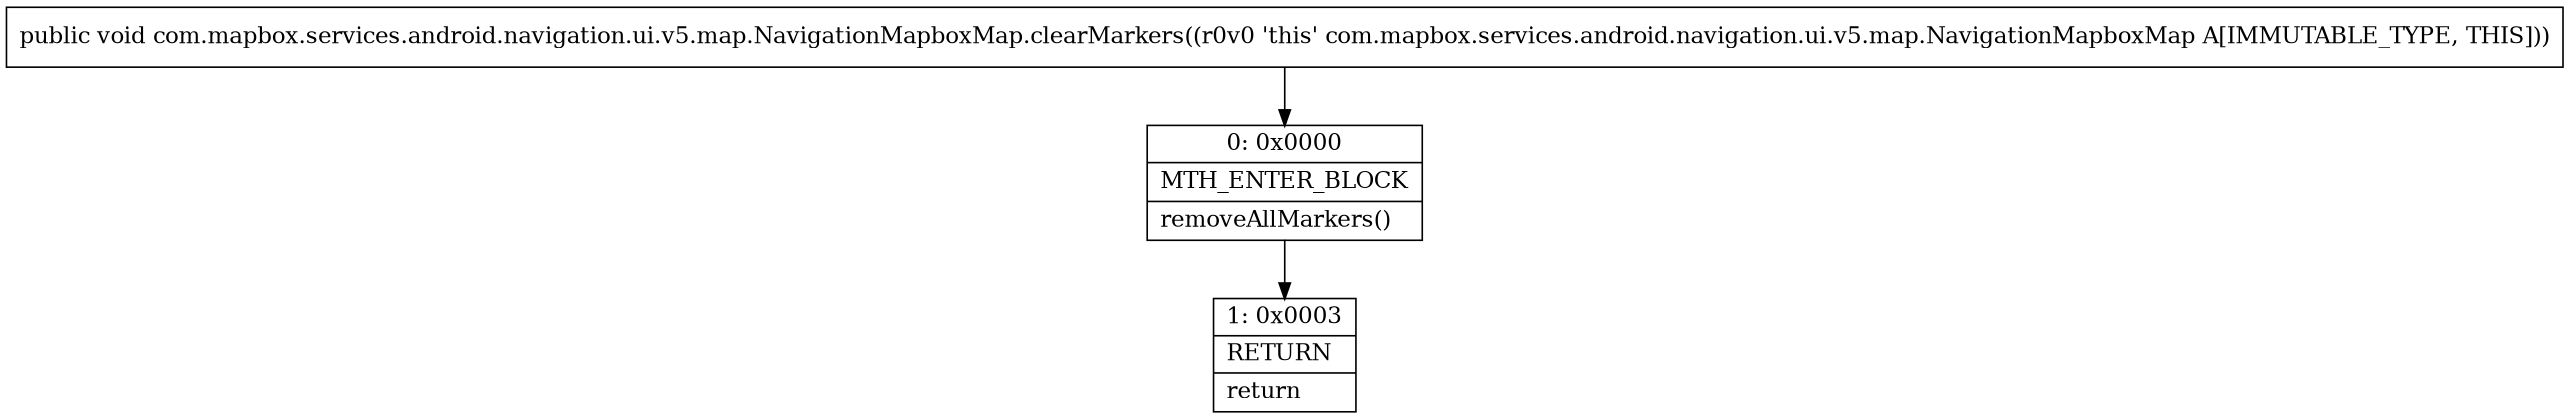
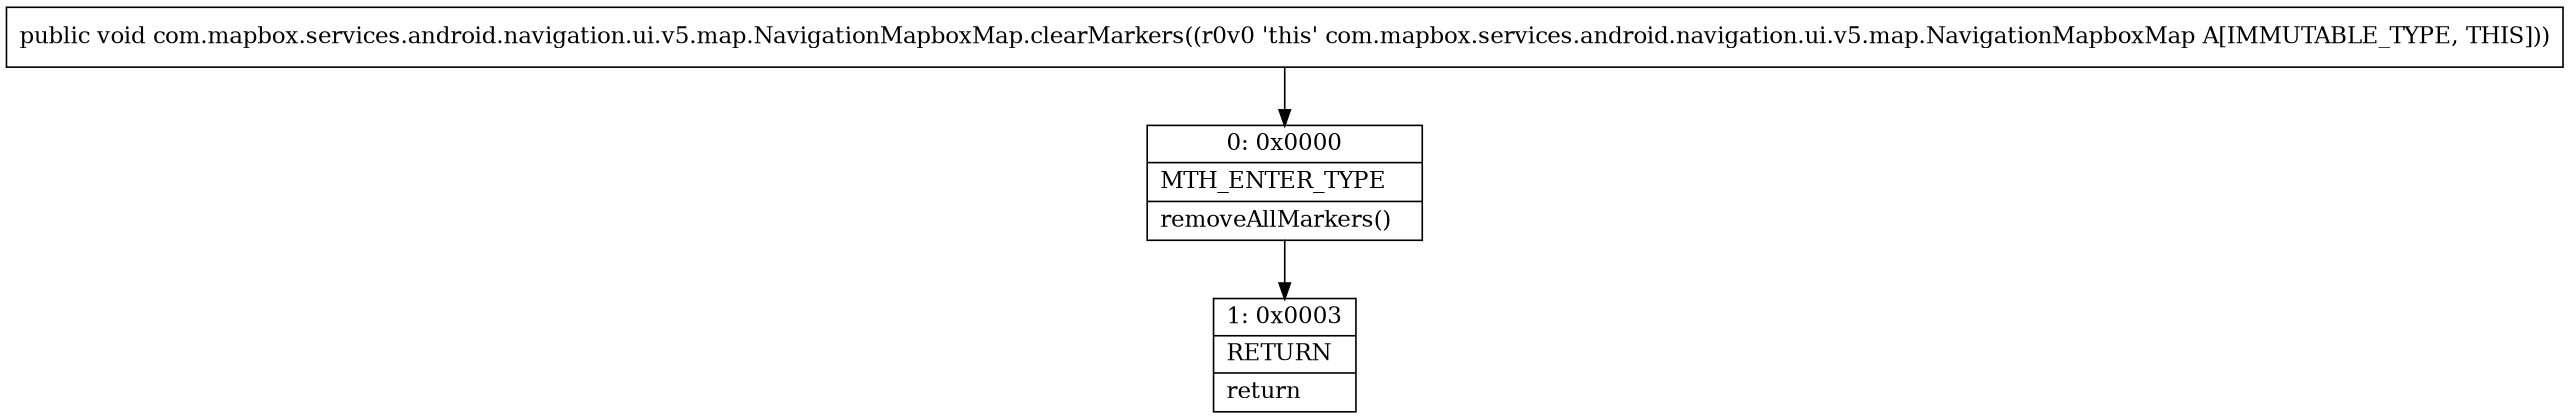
  digraph {
    node [shape=record]
-   n1 [label="{0\:\ 0x0000|MTH_ENTER_BLOCK\l|removeAllMarkers()\l}"]
+   n1 [label="{0\:\ 0x0000|MTH_ENTER_TYPE\l|removeAllMarkers()\l}"]
    n2 [label="{1\:\ 0x0003|RETURN\l|return\l}"]
    n3 [label="{public void com.mapbox.services.android.navigation.ui.v5.map.NavigationMapboxMap.clearMarkers((r0v0 'this' com.mapbox.services.android.navigation.ui.v5.map.NavigationMapboxMap A[IMMUTABLE_TYPE, THIS])) }"]
    n1 -> n2
    n3 -> n1
  }
